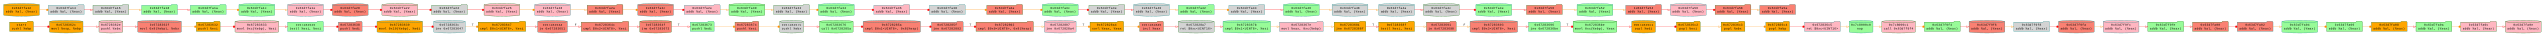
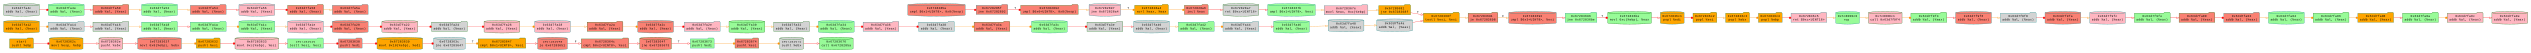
  digraph {
    fontname="Liberation Mono"
    rankdir=LR
    node [color=teal fillcolor=salmon fontname="Liberation Mono" shape=folder style=filled]
    edge [arrowhead=onormal color=red fontname="Liberation Mono"]
    n1 [color=darkgreen fillcolor=orange label="start\npushl %ebp"]
    n2 [fillcolor=orange label="0x6728362c\nmovl %esp, %ebp" shape=cylinder]
    n3 [color=darkgreen fillcolor=lightpink label="0x6728362e\npushl %ebx" shape=cylinder]
    n4 [label="0x6728362f\nmovl 0x8(%ebp), %ebx" shape=cylinder]
    n5 [color=darkgreen fillcolor=orange label="0x67283632\npushl %esi"]
    n6 [color=darkgreen fillcolor=lightpink label="0x67283633\nmovl 0xc(%ebp), %esi" shape=cylinder]
    n7 [fillcolor=palegreen label="0x67283636\ntestl %esi, %esi"]
    n8 [label="0x67283638\npushl %edi"]
    n9 [fillcolor=orange label="0x67283639\nmovl 0x10(%ebp), %edi" shape=cylinder]
    n10 [fillcolor=lightgrey label="0x6728363c\njne 0x67283647" shape=cylinder]
    n11 [color=darkgreen fillcolor=orange label="0x67283647\ncmpl $0x1<UINT8>, %esi"]
    n12 [label="0x6728364a\nje 0x67283651" shape=cylinder]
    n13 [color=darkgreen label="0x6728364c\ncmpl $0x2<UINT8>, %esi"]
    n14 [color=darkgreen label="0x6728364f\njne 0x67283673" shape=cylinder]
    n15 [fillcolor=palegreen label="0x67283673\npushl %edi"]
    n16 [color=darkgreen label="0x67283674\npushl %esi"]
    n17 [color=darkgreen fillcolor=lightgrey label="0x67283675\npushl %ebx" shape=cylinder]
    n18 [color=darkgreen fillcolor=palegreen label="0x67283676\ncall 0x6728285a" shape=cylinder]
    n19 [label="0x6728285a\ncmpl $0x1<UINT8>, 0x8(%esp)" shape=cylinder]
    n20 [label="0x6728285f\njne 0x67282892"]
    n21 [color=darkgreen label="0x67282892\ncmpl $0x0<UINT8>, 0x8(%esp)"]
    n22 [fillcolor=lightpink label="0x67282897\njne 0x672828a4" shape=cylinder]
    n23 [color=darkgreen fillcolor=orange label="0x672828a4\nxorl %eax, %eax"]
    n24 [color=darkgreen label="0x672828a6\nincl %eax"]
    n25 [color=darkgreen fillcolor=lightgrey label="0x672828a7\nret $0xc<UINT16>" shape=cylinder]
    n26 [fillcolor=palegreen label="0x6728367b\ncmpl $0x1<UINT8>, %esi" shape=cylinder]
    n27 [fillcolor=lightpink label="0x6728367e\nmovl %eax, 0xc(%ebp)"]
    n28 [color=darkgreen fillcolor=orange label="0x67283681\njne 0x6728368f"]
    n29 [color=darkgreen fillcolor=orange label="0x6728368f\ntestl %esi, %esi"]
    n30 [color=darkgreen label="0x67283691\nje 0x67283698"]
    n31 [label="0x67283693\ncmpl $0x3<UINT8>, %esi" shape=cylinder]
    n32 [fillcolor=palegreen label="0x67283696\njne 0x672836be"]
    n33 [color=darkgreen fillcolor=palegreen label="0x672836be\nmovl 0xc(%ebp), %eax" shape=cylinder]
    n34 [fillcolor=orange label="0x672836c1\npopl %edi" shape=cylinder]
    n35 [color=darkgreen fillcolor=orange label="0x672836c2\npopl %esi"]
    n36 [color=darkgreen fillcolor=orange label="0x672836c3\npopl %ebx"]
    n37 [fillcolor=orange label="0x672836c4\npopl %ebp"]
    n38 [fillcolor=lightpink label="0x672836c5\nret $0xc<UINT16>"]
    n39 [fillcolor=palegreen label="0x7c8000c0\nnop " shape=cylinder]
    n40 [color=darkgreen fillcolor=lightpink label="0x7c8000c1\ncall 0x63d7f9f4" shape=cylinder]
    n41 [color=darkgreen fillcolor=palegreen label="0x63d7f9f4\naddb %al, (%eax)"]
    n42 [label="0x63d7f9f6\naddb %al, (%eax)" shape=cylinder]
    n43 [fillcolor=lightgrey label="0x63d7f9f8\naddb %al, (%eax)"]
    n44 [label="0x63d7f9fa\naddb %al, (%eax)" shape=cylinder]
    n45 [fillcolor=lightpink label="0x63d7f9fc\naddb %al, (%eax)" shape=cylinder]
    n46 [color=darkgreen fillcolor=palegreen label="0x63d7f9fe\naddb %al, (%eax)"]
    n47 [color=darkgreen label="0x63d7fa00\naddb %al, (%eax)"]
    n48 [label="0x63d7fa02\naddb %al, (%eax)"]
    n49 [fillcolor=palegreen label="0x63d7fa04\naddb %al, (%eax)" shape=cylinder]
    n50 [color=darkgreen fillcolor=palegreen label="0x63d7fa06\naddb %al, (%eax)"]
    n51 [fillcolor=orange label="0x63d7fa08\naddb %al, (%eax)"]
    n52 [color=darkgreen fillcolor=palegreen label="0x63d7fa0a\naddb %al, (%eax)"]
    n53 [color=darkgreen fillcolor=lightpink label="0x63d7fa0c\naddb %al, (%eax)"]
    n54 [color=darkgreen fillcolor=lightpink label="0x63d7fa0e\naddb %al, (%eax)" shape=cylinder]
    n55 [fillcolor=orange label="0x63d7fa12\naddb %al, (%eax)" shape=cylinder]
    n56 [fillcolor=lightgrey label="0x63d7fa14\naddb %al, (%eax)"]
    n57 [color=darkgreen fillcolor=lightgrey label="0x63d7fa16\naddb %al, (%eax)"]
    n58 [fillcolor=palegreen label="0x63d7fa18\naddb %al, (%eax)"]
    n59 [fillcolor=palegreen label="0x63d7fa1a\naddb %al, (%eax)"]
    n60 [fillcolor=palegreen label="0x63d7fa1c\naddb %al, (%eax)" shape=cylinder]
    n61 [fillcolor=lightpink label="0x63d7fa1e\naddb %al, (%eax)" shape=cylinder]
    n62 [label="0x63d7fa20\naddb %al, (%eax)" shape=cylinder]
    n63 [color=darkgreen fillcolor=lightpink label="0x63d7fa22\naddb %al, (%eax)" shape=cylinder]
    n64 [color=darkgreen fillcolor=lightgrey label="0x63d7fa24\naddb %al, (%eax)"]
    n65 [color=darkgreen fillcolor=lightpink label="0x63d7fa26\naddb %al, (%eax)" shape=cylinder]
    n66 [fillcolor=lightpink label="0x63d7fa28\naddb %al, (%eax)" shape=cylinder]
    n67 [color=darkgreen label="0x63d7fa2a\naddb %al, (%eax)"]
    n68 [label="0x63d7fa2c\naddb %al, (%eax)" shape=cylinder]
    n69 [fillcolor=lightpink label="0x63d7fa2e\naddb %al, (%eax)"]
    n70 [color=darkgreen fillcolor=palegreen label="0x63d7fa30\naddb %al, (%eax)" shape=cylinder]
    n71 [color=darkgreen fillcolor=lightgrey label="0x63d7fa32\naddb %al, (%eax)"]
    n72 [fillcolor=palegreen label="0x63d7fa34\naddb %al, (%eax)" shape=cylinder]
    n73 [fillcolor=lightpink label="0x63d7fa36\naddb %al, (%eax)"]
    n74 [fillcolor=lightgrey label="0x63d7fa38\naddb %al, (%eax)"]
    n75 [color=darkgreen label="0x63d7fa3a\naddb %al, (%eax)"]
    n76 [fillcolor=palegreen label="0x63d7fa3c\naddb %al, (%eax)" shape=cylinder]
    n77 [color=darkgreen fillcolor=lightgrey label="0x63d7fa3e\naddb %al, (%eax)"]
    n78 [fillcolor=lightgrey label="0x63d7fa40\naddb %al, (%eax)" shape=cylinder]
    n79 [fillcolor=palegreen label="0x63d7fa42\naddb %al, (%eax)"]
    n80 [fillcolor=lightgrey label="0x63d7fa44\naddb %al, (%eax)"]
    n81 [fillcolor=palegreen label="0x63d7fa46\naddb %al, (%eax)" shape=cylinder]
    n82 [fillcolor=lightgrey label="0x63d7fa48\naddb %al, (%eax)" shape=cylinder]
    n83 [fillcolor=lightgrey label="0x63d7fa4a\naddb %al, (%eax)" shape=cylinder]
    n84 [color=darkgreen fillcolor=lightgrey label="0x63d7fa4c\naddb %al, (%eax)" shape=cylinder]
    n85 [fillcolor=palegreen label="0x63d7fa4e\naddb %al, (%eax)" shape=cylinder]
    n86 [color=darkgreen label="0x63d7fa50\naddb %al, (%eax)"]
    n87 [fillcolor=palegreen label="0x63d7fa52\naddb %al, (%eax)" shape=cylinder]
    n88 [label="1x63d7fa54\naddb %al, (%eax)"]
    n89 [fillcolor=lightpink label="0x63d7fa56\naddb %al, (%eax)" shape=cylinder]
    n90 [color=darkgreen label="0x63d7fa58\naddb %al, (%eax)"]
    n91 [label="0x63d7fa5a\naddb %al, (%eax)"]
    n1 -> n2 [arrowhead=dot]
    n2 -> n3
    n3 -> n4
    n4 -> n5 [arrowhead=dot color=darkorange]
    n5 -> n6 [arrowhead=dot]
    n6 -> n7
    n7 -> n8 [arrowhead=dot]
    n8 -> n9 [arrowhead=dot]
    n9 -> n10 [arrowhead=dot]
    n10 -> n11 [arrowhead=dot color=darkorange label=T]
    n11 -> n12
    n12 -> n13 [label=F]
    n13 -> n14
    n14 -> n15 [label=T]
    n15 -> n16 [arrowhead=dot color=darkorange]
    n16 -> n17 [arrowhead=dot color=darkorange]
    n17 -> n18
-   n18 -> n19 [arrowhead=dot]
    n19 -> n20 [arrowhead=dot]
    n20 -> n21 [arrowhead=dot label=T]
    n21 -> n22 [color=darkorange]
    n22 -> n23 [arrowhead=dot color=darkorange label=T]
    n23 -> n24 [arrowhead=dot color=darkorange]
    n24 -> n25
    n25 -> n26
    n26 -> n27 [color=darkorange]
    n27 -> n28 [color=darkorange]
    n28 -> n29 [label=T]
    n29 -> n30 [color=darkorange]
    n30 -> n31 [color=darkorange label=F]
    n31 -> n32
    n32 -> n33 [arrowhead=dot label=T]
    n33 -> n34
    n34 -> n35 [arrowhead=dot]
    n35 -> n36 [color=darkorange]
    n36 -> n37 [arrowhead=dot color=darkorange]
    n37 -> n38 [arrowhead=dot]
    n38 -> n39 [color=darkorange]
    n39 -> n40 [color=darkorange]
    n40 -> n41 [arrowhead=dot color=darkorange]
    n41 -> n42
    n42 -> n43 [color=darkorange]
    n43 -> n44 [arrowhead=dot]
    n44 -> n45 [color=darkorange]
    n45 -> n46
    n46 -> n47
    n47 -> n48 [arrowhead=dot]
    n48 -> n49 [color=darkorange]
    n49 -> n50 [arrowhead=dot color=darkorange]
    n50 -> n51 [arrowhead=dot color=darkorange]
    n51 -> n52
    n52 -> n53 [arrowhead=dot color=darkorange]
    n53 -> n54
    n55 -> n56 [arrowhead=dot color=darkorange]
    n56 -> n57
    n57 -> n58 [color=darkorange]
    n58 -> n59
    n59 -> n60 [arrowhead=dot color=darkorange]
    n60 -> n61 [color=darkorange]
    n61 -> n62 [arrowhead=dot]
    n62 -> n63 [arrowhead=dot]
    n63 -> n64 [arrowhead=dot]
    n64 -> n65 [arrowhead=dot]
    n65 -> n66 [arrowhead=dot color=darkorange]
    n66 -> n67 [color=darkorange]
    n67 -> n68 [arrowhead=dot color=darkorange]
    n68 -> n69 [arrowhead=dot]
    n69 -> n70 [color=darkorange]
    n70 -> n71 [color=darkorange]
    n71 -> n72 [arrowhead=dot color=darkorange]
    n72 -> n73 [arrowhead=dot]
    n73 -> n74 [arrowhead=dot]
    n74 -> n75 [arrowhead=dot color=darkorange]
    n75 -> n76 [arrowhead=dot color=darkorange]
    n76 -> n77 [arrowhead=dot]
    n77 -> n78
    n78 -> n79 [color=darkorange]
    n79 -> n80 [arrowhead=dot color=darkorange]
    n80 -> n81
    n81 -> n82 [color=darkorange]
    n82 -> n83 [color=darkorange]
-   n83 -> n84
+   n83 -> n29
    n84 -> n85 [arrowhead=dot]
    n85 -> n86
    n86 -> n87 [color=darkorange]
    n87 -> n88 [color=darkorange]
    n88 -> n89
    n89 -> n90 [arrowhead=dot]
    n90 -> n91 [color=darkorange]
  }
